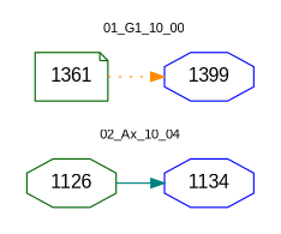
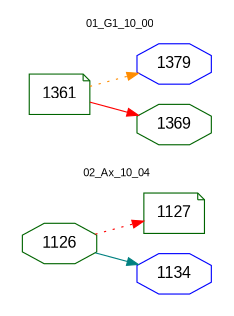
  digraph {
    fontname="Liberation Sans"
    rankdir=LR
    node [color=darkgreen fontname="Liberation Sans" shape=octagon]
    edge [color=red fontname="Liberation Sans" style=solid]
    n1 [label=1126]
    n2 [color=blue label=1134]
+   n3 [label=1127 shape=note]
    n4 [label=1361 shape=note]
-   n6 [color=blue label=1399]
+   n5 [label=1369]
+   n6 [color=blue label=1379]
    subgraph cluster_1 {
      color=white
      fontsize=10
      label="02_Ax_10_04"
      n1
      n2
+     n3
    }
    subgraph cluster_2 {
      color=white
      fontsize=10
      label="01_G1_10_00"
      n4
+     n5
      n6
    }
    n1 -> n2 [color=teal]
+   n1 -> n3 [style=dotted]
+   n4 -> n5
    n4 -> n6 [color=darkorange style=dotted]
  }
